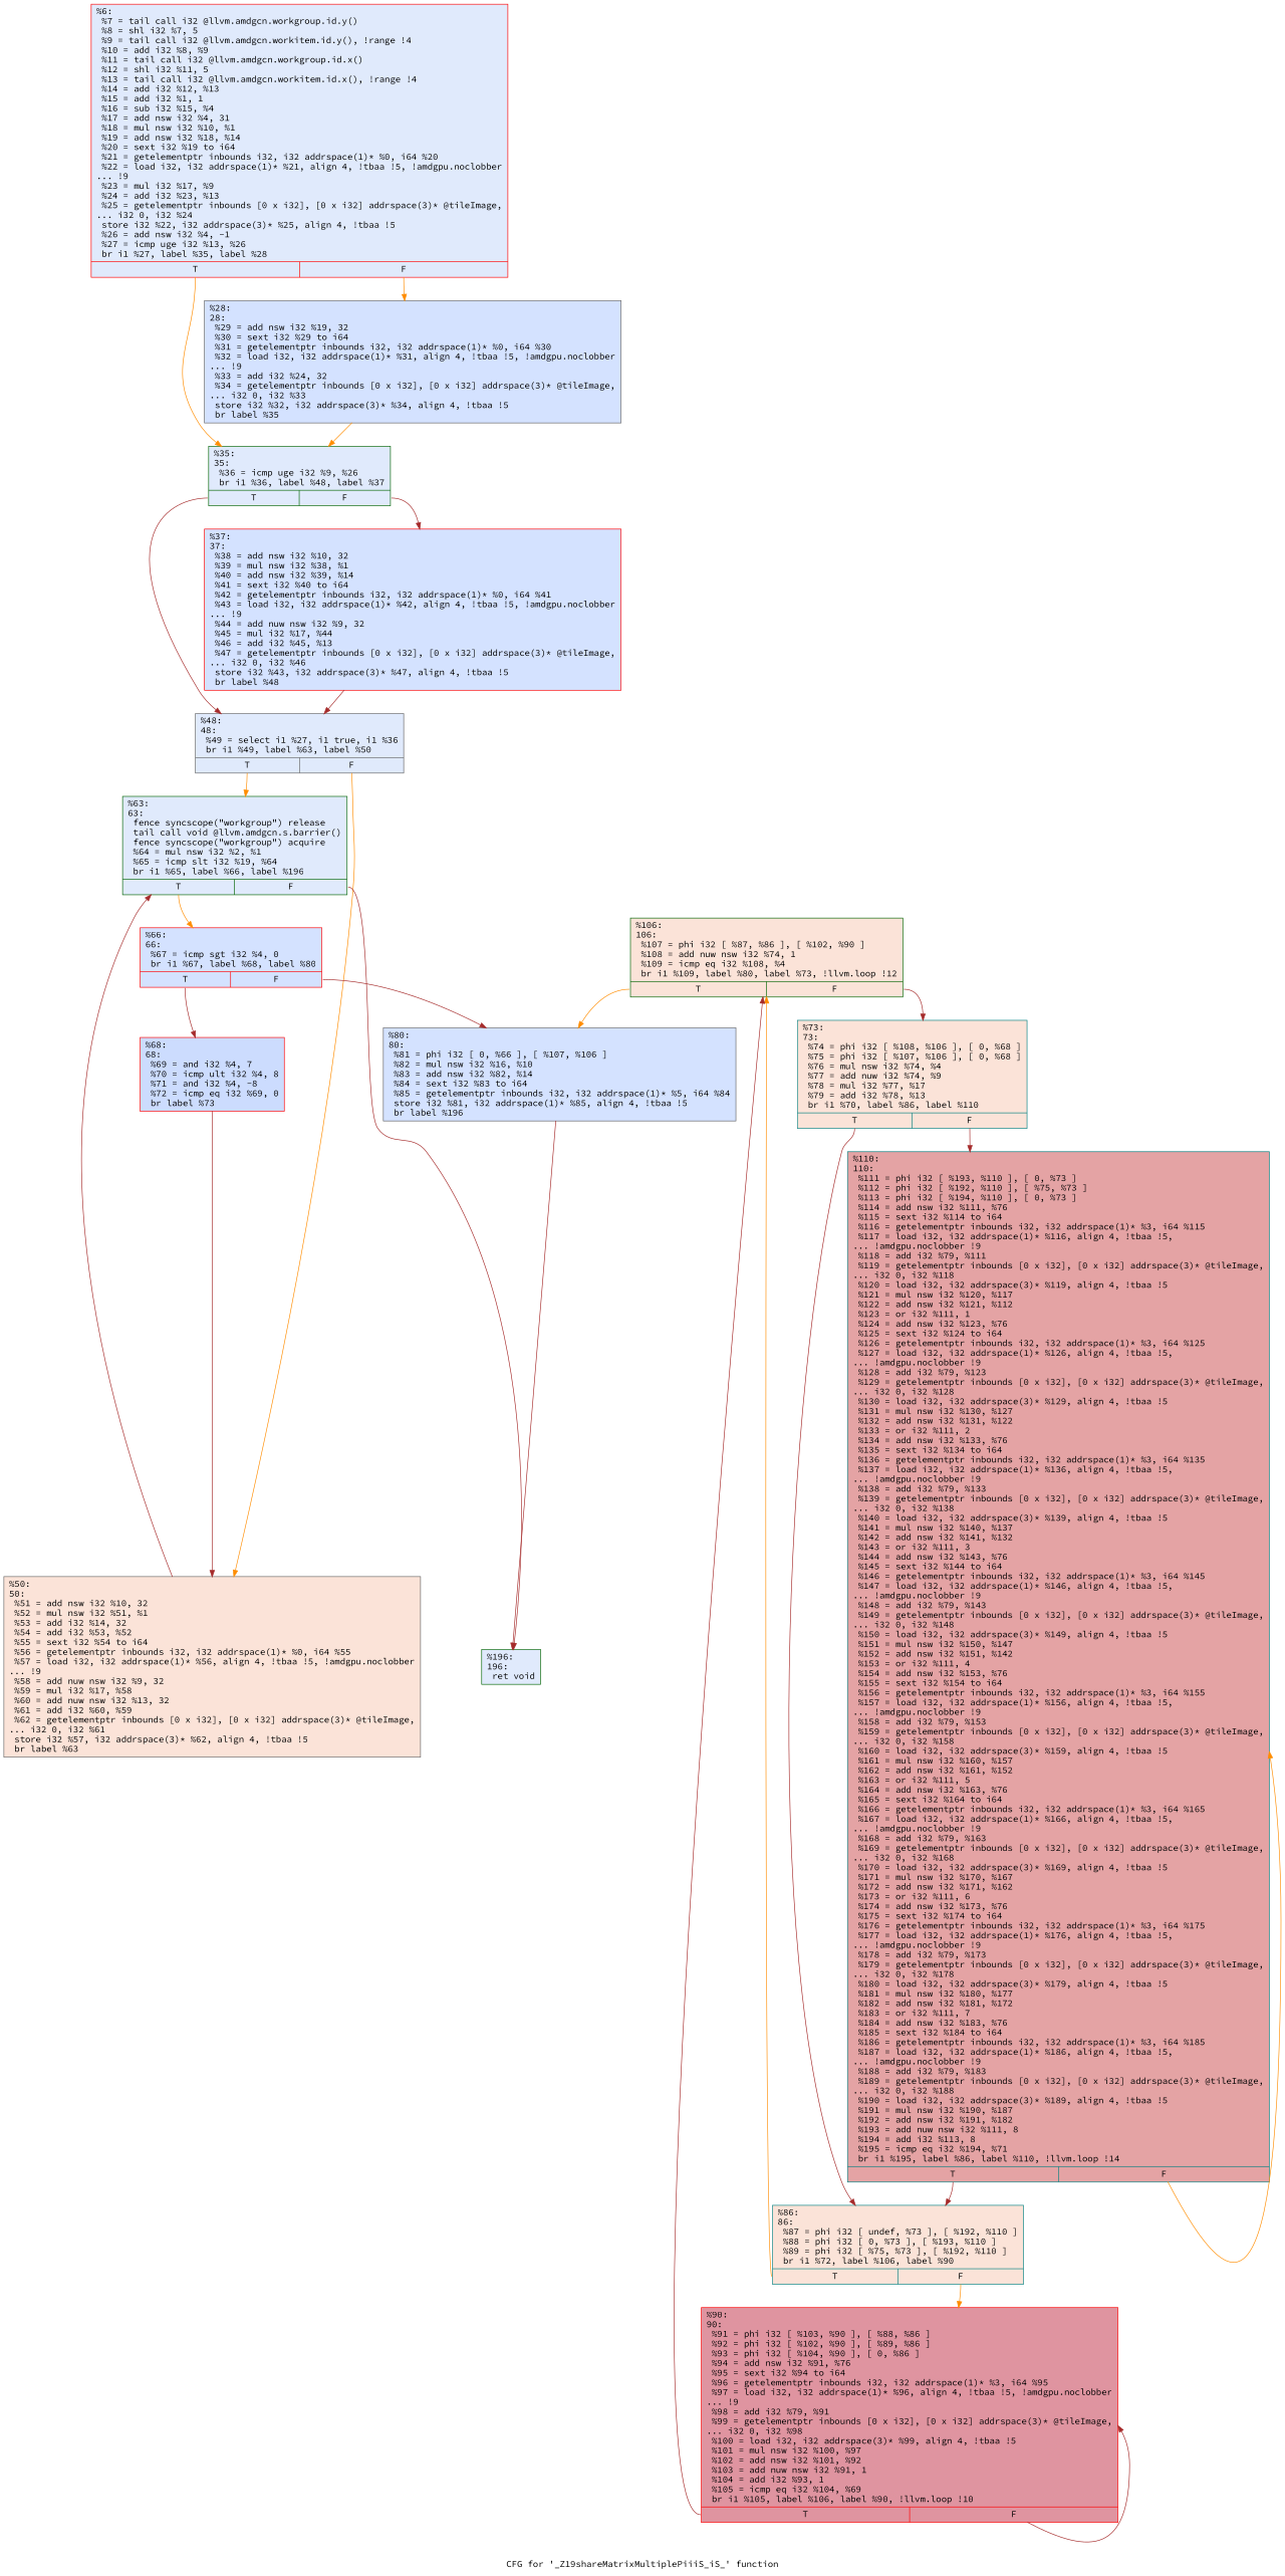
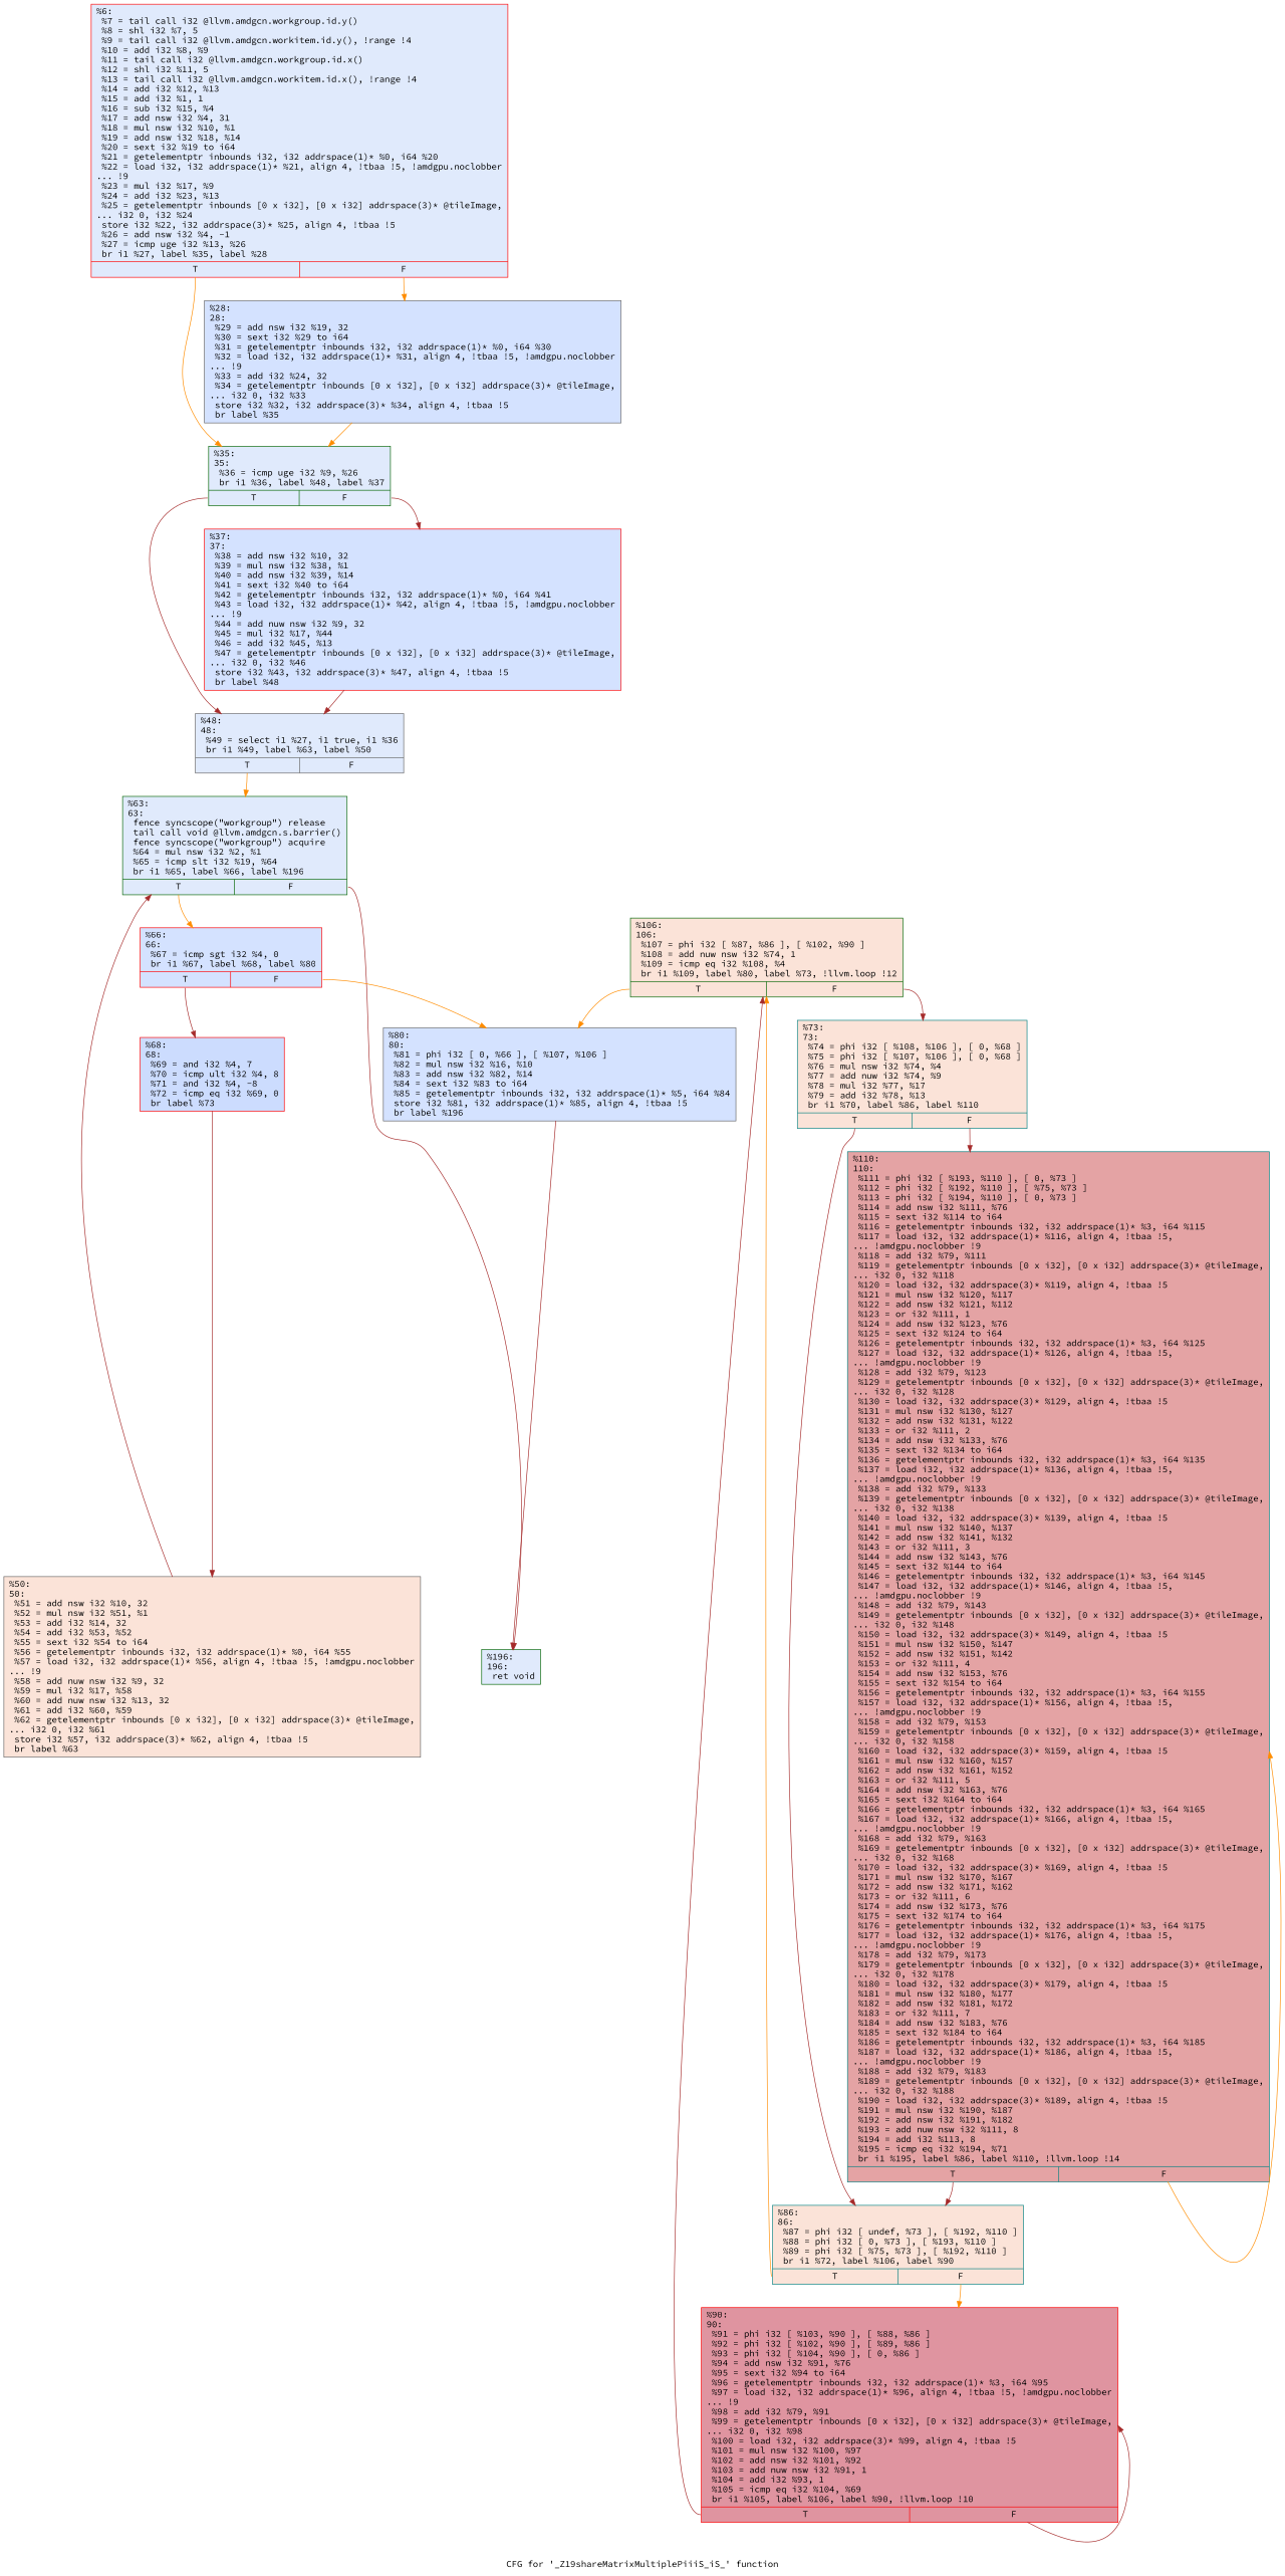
  digraph {
    fontname="Source Code Pro"
    label="CFG for '_Z19shareMatrixMultiplePiiiS_iS_' function"
    node [color=red fillcolor="#b9d0f970" fontname="Source Code Pro" shape=record style=filled]
    edge [color=brown fontname="Source Code Pro" tailport=s0]
    n1 [label="{%6:\l  %7 = tail call i32 @llvm.amdgcn.workgroup.id.y()\l  %8 = shl i32 %7, 5\l  %9 = tail call i32 @llvm.amdgcn.workitem.id.y(), !range !4\l  %10 = add i32 %8, %9\l  %11 = tail call i32 @llvm.amdgcn.workgroup.id.x()\l  %12 = shl i32 %11, 5\l  %13 = tail call i32 @llvm.amdgcn.workitem.id.x(), !range !4\l  %14 = add i32 %12, %13\l  %15 = add i32 %1, 1\l  %16 = sub i32 %15, %4\l  %17 = add nsw i32 %4, 31\l  %18 = mul nsw i32 %10, %1\l  %19 = add nsw i32 %18, %14\l  %20 = sext i32 %19 to i64\l  %21 = getelementptr inbounds i32, i32 addrspace(1)* %0, i64 %20\l  %22 = load i32, i32 addrspace(1)* %21, align 4, !tbaa !5, !amdgpu.noclobber\l... !9\l  %23 = mul i32 %17, %9\l  %24 = add i32 %23, %13\l  %25 = getelementptr inbounds [0 x i32], [0 x i32] addrspace(3)* @tileImage,\l... i32 0, i32 %24\l  store i32 %22, i32 addrspace(3)* %25, align 4, !tbaa !5\l  %26 = add nsw i32 %4, -1\l  %27 = icmp uge i32 %13, %26\l  br i1 %27, label %35, label %28\l|{<s0>T|<s1>F}}"]
    n2 [color=darkgreen label="{%35:\l35:                                               \l  %36 = icmp uge i32 %9, %26\l  br i1 %36, label %48, label %37\l|{<s0>T|<s1>F}}"]
    n3 [color=gray40 fillcolor="#9ebeff70" label="{%28:\l28:                                               \l  %29 = add nsw i32 %19, 32\l  %30 = sext i32 %29 to i64\l  %31 = getelementptr inbounds i32, i32 addrspace(1)* %0, i64 %30\l  %32 = load i32, i32 addrspace(1)* %31, align 4, !tbaa !5, !amdgpu.noclobber\l... !9\l  %33 = add i32 %24, 32\l  %34 = getelementptr inbounds [0 x i32], [0 x i32] addrspace(3)* @tileImage,\l... i32 0, i32 %33\l  store i32 %32, i32 addrspace(3)* %34, align 4, !tbaa !5\l  br label %35\l}"]
    n4 [color=gray40 label="{%48:\l48:                                               \l  %49 = select i1 %27, i1 true, i1 %36\l  br i1 %49, label %63, label %50\l|{<s0>T|<s1>F}}"]
    n5 [fillcolor="#9ebeff70" label="{%37:\l37:                                               \l  %38 = add nsw i32 %10, 32\l  %39 = mul nsw i32 %38, %1\l  %40 = add nsw i32 %39, %14\l  %41 = sext i32 %40 to i64\l  %42 = getelementptr inbounds i32, i32 addrspace(1)* %0, i64 %41\l  %43 = load i32, i32 addrspace(1)* %42, align 4, !tbaa !5, !amdgpu.noclobber\l... !9\l  %44 = add nuw nsw i32 %9, 32\l  %45 = mul i32 %17, %44\l  %46 = add i32 %45, %13\l  %47 = getelementptr inbounds [0 x i32], [0 x i32] addrspace(3)* @tileImage,\l... i32 0, i32 %46\l  store i32 %43, i32 addrspace(3)* %47, align 4, !tbaa !5\l  br label %48\l}"]
    n6 [color=darkgreen label="{%63:\l63:                                               \l  fence syncscope(\"workgroup\") release\l  tail call void @llvm.amdgcn.s.barrier()\l  fence syncscope(\"workgroup\") acquire\l  %64 = mul nsw i32 %2, %1\l  %65 = icmp slt i32 %19, %64\l  br i1 %65, label %66, label %196\l|{<s0>T|<s1>F}}"]
    n7 [color=gray40 fillcolor="#f6bfa670" label="{%50:\l50:                                               \l  %51 = add nsw i32 %10, 32\l  %52 = mul nsw i32 %51, %1\l  %53 = add i32 %14, 32\l  %54 = add i32 %53, %52\l  %55 = sext i32 %54 to i64\l  %56 = getelementptr inbounds i32, i32 addrspace(1)* %0, i64 %55\l  %57 = load i32, i32 addrspace(1)* %56, align 4, !tbaa !5, !amdgpu.noclobber\l... !9\l  %58 = add nuw nsw i32 %9, 32\l  %59 = mul i32 %17, %58\l  %60 = add nuw nsw i32 %13, 32\l  %61 = add i32 %60, %59\l  %62 = getelementptr inbounds [0 x i32], [0 x i32] addrspace(3)* @tileImage,\l... i32 0, i32 %61\l  store i32 %57, i32 addrspace(3)* %62, align 4, !tbaa !5\l  br label %63\l}"]
    n8 [fillcolor="#9ebeff70" label="{%66:\l66:                                               \l  %67 = icmp sgt i32 %4, 0\l  br i1 %67, label %68, label %80\l|{<s0>T|<s1>F}}"]
    n9 [color=darkgreen label="{%196:\l196:                                              \l  ret void\l}"]
    n10 [fillcolor="#8caffe70" label="{%68:\l68:                                               \l  %69 = and i32 %4, 7\l  %70 = icmp ult i32 %4, 8\l  %71 = and i32 %4, -8\l  %72 = icmp eq i32 %69, 0\l  br label %73\l}"]
    n11 [color=gray40 fillcolor="#9ebeff70" label="{%80:\l80:                                               \l  %81 = phi i32 [ 0, %66 ], [ %107, %106 ]\l  %82 = mul nsw i32 %16, %10\l  %83 = add nsw i32 %82, %14\l  %84 = sext i32 %83 to i64\l  %85 = getelementptr inbounds i32, i32 addrspace(1)* %5, i64 %84\l  store i32 %81, i32 addrspace(1)* %85, align 4, !tbaa !5\l  br label %196\l}"]
    n12 [color=teal fillcolor="#f6bfa670" label="{%73:\l73:                                               \l  %74 = phi i32 [ %108, %106 ], [ 0, %68 ]\l  %75 = phi i32 [ %107, %106 ], [ 0, %68 ]\l  %76 = mul nsw i32 %74, %4\l  %77 = add nuw i32 %74, %9\l  %78 = mul i32 %77, %17\l  %79 = add i32 %78, %13\l  br i1 %70, label %86, label %110\l|{<s0>T|<s1>F}}"]
    n13 [color=teal fillcolor="#f6bfa670" label="{%86:\l86:                                               \l  %87 = phi i32 [ undef, %73 ], [ %192, %110 ]\l  %88 = phi i32 [ 0, %73 ], [ %193, %110 ]\l  %89 = phi i32 [ %75, %73 ], [ %192, %110 ]\l  br i1 %72, label %106, label %90\l|{<s0>T|<s1>F}}"]
    n14 [color=teal fillcolor="#c32e3170" label="{%110:\l110:                                              \l  %111 = phi i32 [ %193, %110 ], [ 0, %73 ]\l  %112 = phi i32 [ %192, %110 ], [ %75, %73 ]\l  %113 = phi i32 [ %194, %110 ], [ 0, %73 ]\l  %114 = add nsw i32 %111, %76\l  %115 = sext i32 %114 to i64\l  %116 = getelementptr inbounds i32, i32 addrspace(1)* %3, i64 %115\l  %117 = load i32, i32 addrspace(1)* %116, align 4, !tbaa !5,\l... !amdgpu.noclobber !9\l  %118 = add i32 %79, %111\l  %119 = getelementptr inbounds [0 x i32], [0 x i32] addrspace(3)* @tileImage,\l... i32 0, i32 %118\l  %120 = load i32, i32 addrspace(3)* %119, align 4, !tbaa !5\l  %121 = mul nsw i32 %120, %117\l  %122 = add nsw i32 %121, %112\l  %123 = or i32 %111, 1\l  %124 = add nsw i32 %123, %76\l  %125 = sext i32 %124 to i64\l  %126 = getelementptr inbounds i32, i32 addrspace(1)* %3, i64 %125\l  %127 = load i32, i32 addrspace(1)* %126, align 4, !tbaa !5,\l... !amdgpu.noclobber !9\l  %128 = add i32 %79, %123\l  %129 = getelementptr inbounds [0 x i32], [0 x i32] addrspace(3)* @tileImage,\l... i32 0, i32 %128\l  %130 = load i32, i32 addrspace(3)* %129, align 4, !tbaa !5\l  %131 = mul nsw i32 %130, %127\l  %132 = add nsw i32 %131, %122\l  %133 = or i32 %111, 2\l  %134 = add nsw i32 %133, %76\l  %135 = sext i32 %134 to i64\l  %136 = getelementptr inbounds i32, i32 addrspace(1)* %3, i64 %135\l  %137 = load i32, i32 addrspace(1)* %136, align 4, !tbaa !5,\l... !amdgpu.noclobber !9\l  %138 = add i32 %79, %133\l  %139 = getelementptr inbounds [0 x i32], [0 x i32] addrspace(3)* @tileImage,\l... i32 0, i32 %138\l  %140 = load i32, i32 addrspace(3)* %139, align 4, !tbaa !5\l  %141 = mul nsw i32 %140, %137\l  %142 = add nsw i32 %141, %132\l  %143 = or i32 %111, 3\l  %144 = add nsw i32 %143, %76\l  %145 = sext i32 %144 to i64\l  %146 = getelementptr inbounds i32, i32 addrspace(1)* %3, i64 %145\l  %147 = load i32, i32 addrspace(1)* %146, align 4, !tbaa !5,\l... !amdgpu.noclobber !9\l  %148 = add i32 %79, %143\l  %149 = getelementptr inbounds [0 x i32], [0 x i32] addrspace(3)* @tileImage,\l... i32 0, i32 %148\l  %150 = load i32, i32 addrspace(3)* %149, align 4, !tbaa !5\l  %151 = mul nsw i32 %150, %147\l  %152 = add nsw i32 %151, %142\l  %153 = or i32 %111, 4\l  %154 = add nsw i32 %153, %76\l  %155 = sext i32 %154 to i64\l  %156 = getelementptr inbounds i32, i32 addrspace(1)* %3, i64 %155\l  %157 = load i32, i32 addrspace(1)* %156, align 4, !tbaa !5,\l... !amdgpu.noclobber !9\l  %158 = add i32 %79, %153\l  %159 = getelementptr inbounds [0 x i32], [0 x i32] addrspace(3)* @tileImage,\l... i32 0, i32 %158\l  %160 = load i32, i32 addrspace(3)* %159, align 4, !tbaa !5\l  %161 = mul nsw i32 %160, %157\l  %162 = add nsw i32 %161, %152\l  %163 = or i32 %111, 5\l  %164 = add nsw i32 %163, %76\l  %165 = sext i32 %164 to i64\l  %166 = getelementptr inbounds i32, i32 addrspace(1)* %3, i64 %165\l  %167 = load i32, i32 addrspace(1)* %166, align 4, !tbaa !5,\l... !amdgpu.noclobber !9\l  %168 = add i32 %79, %163\l  %169 = getelementptr inbounds [0 x i32], [0 x i32] addrspace(3)* @tileImage,\l... i32 0, i32 %168\l  %170 = load i32, i32 addrspace(3)* %169, align 4, !tbaa !5\l  %171 = mul nsw i32 %170, %167\l  %172 = add nsw i32 %171, %162\l  %173 = or i32 %111, 6\l  %174 = add nsw i32 %173, %76\l  %175 = sext i32 %174 to i64\l  %176 = getelementptr inbounds i32, i32 addrspace(1)* %3, i64 %175\l  %177 = load i32, i32 addrspace(1)* %176, align 4, !tbaa !5,\l... !amdgpu.noclobber !9\l  %178 = add i32 %79, %173\l  %179 = getelementptr inbounds [0 x i32], [0 x i32] addrspace(3)* @tileImage,\l... i32 0, i32 %178\l  %180 = load i32, i32 addrspace(3)* %179, align 4, !tbaa !5\l  %181 = mul nsw i32 %180, %177\l  %182 = add nsw i32 %181, %172\l  %183 = or i32 %111, 7\l  %184 = add nsw i32 %183, %76\l  %185 = sext i32 %184 to i64\l  %186 = getelementptr inbounds i32, i32 addrspace(1)* %3, i64 %185\l  %187 = load i32, i32 addrspace(1)* %186, align 4, !tbaa !5,\l... !amdgpu.noclobber !9\l  %188 = add i32 %79, %183\l  %189 = getelementptr inbounds [0 x i32], [0 x i32] addrspace(3)* @tileImage,\l... i32 0, i32 %188\l  %190 = load i32, i32 addrspace(3)* %189, align 4, !tbaa !5\l  %191 = mul nsw i32 %190, %187\l  %192 = add nsw i32 %191, %182\l  %193 = add nuw nsw i32 %111, 8\l  %194 = add i32 %113, 8\l  %195 = icmp eq i32 %194, %71\l  br i1 %195, label %86, label %110, !llvm.loop !14\l|{<s0>T|<s1>F}}"]
    n15 [color=darkgreen fillcolor="#f6bfa670" label="{%106:\l106:                                              \l  %107 = phi i32 [ %87, %86 ], [ %102, %90 ]\l  %108 = add nuw nsw i32 %74, 1\l  %109 = icmp eq i32 %108, %4\l  br i1 %109, label %80, label %73, !llvm.loop !12\l|{<s0>T|<s1>F}}"]
    n16 [fillcolor="#b70d2870" label="{%90:\l90:                                               \l  %91 = phi i32 [ %103, %90 ], [ %88, %86 ]\l  %92 = phi i32 [ %102, %90 ], [ %89, %86 ]\l  %93 = phi i32 [ %104, %90 ], [ 0, %86 ]\l  %94 = add nsw i32 %91, %76\l  %95 = sext i32 %94 to i64\l  %96 = getelementptr inbounds i32, i32 addrspace(1)* %3, i64 %95\l  %97 = load i32, i32 addrspace(1)* %96, align 4, !tbaa !5, !amdgpu.noclobber\l... !9\l  %98 = add i32 %79, %91\l  %99 = getelementptr inbounds [0 x i32], [0 x i32] addrspace(3)* @tileImage,\l... i32 0, i32 %98\l  %100 = load i32, i32 addrspace(3)* %99, align 4, !tbaa !5\l  %101 = mul nsw i32 %100, %97\l  %102 = add nsw i32 %101, %92\l  %103 = add nuw nsw i32 %91, 1\l  %104 = add i32 %93, 1\l  %105 = icmp eq i32 %104, %69\l  br i1 %105, label %106, label %90, !llvm.loop !10\l|{<s0>T|<s1>F}}"]
    n1 -> n2 [color=darkorange]
    n1 -> n3 [color=darkorange tailport=s1]
    n2 -> n4
    n2 -> n5 [tailport=s1]
    n3 -> n2 [color=darkorange]
    n4 -> n6 [color=darkorange]
-   n4 -> n7 [color=darkorange tailport=s1]
    n5 -> n4
    n6 -> n8 [color=darkorange]
    n6 -> n9 [tailport=s1]
    n7 -> n6
    n8 -> n10
-   n8 -> n11 [tailport=s1]
+   n8 -> n11 [color=darkorange tailport=s1]
    n10 -> n7
    n11 -> n9
    n12 -> n13
    n12 -> n14 [tailport=s1]
    n13 -> n15 [color=darkorange]
    n13 -> n16 [color=darkorange tailport=s1]
    n14 -> n13
    n14 -> n14 [color=darkorange tailport=s1]
    n15 -> n11 [color=darkorange]
    n15 -> n12 [tailport=s1]
    n16 -> n15
    n16 -> n16 [tailport=s1]
  }
